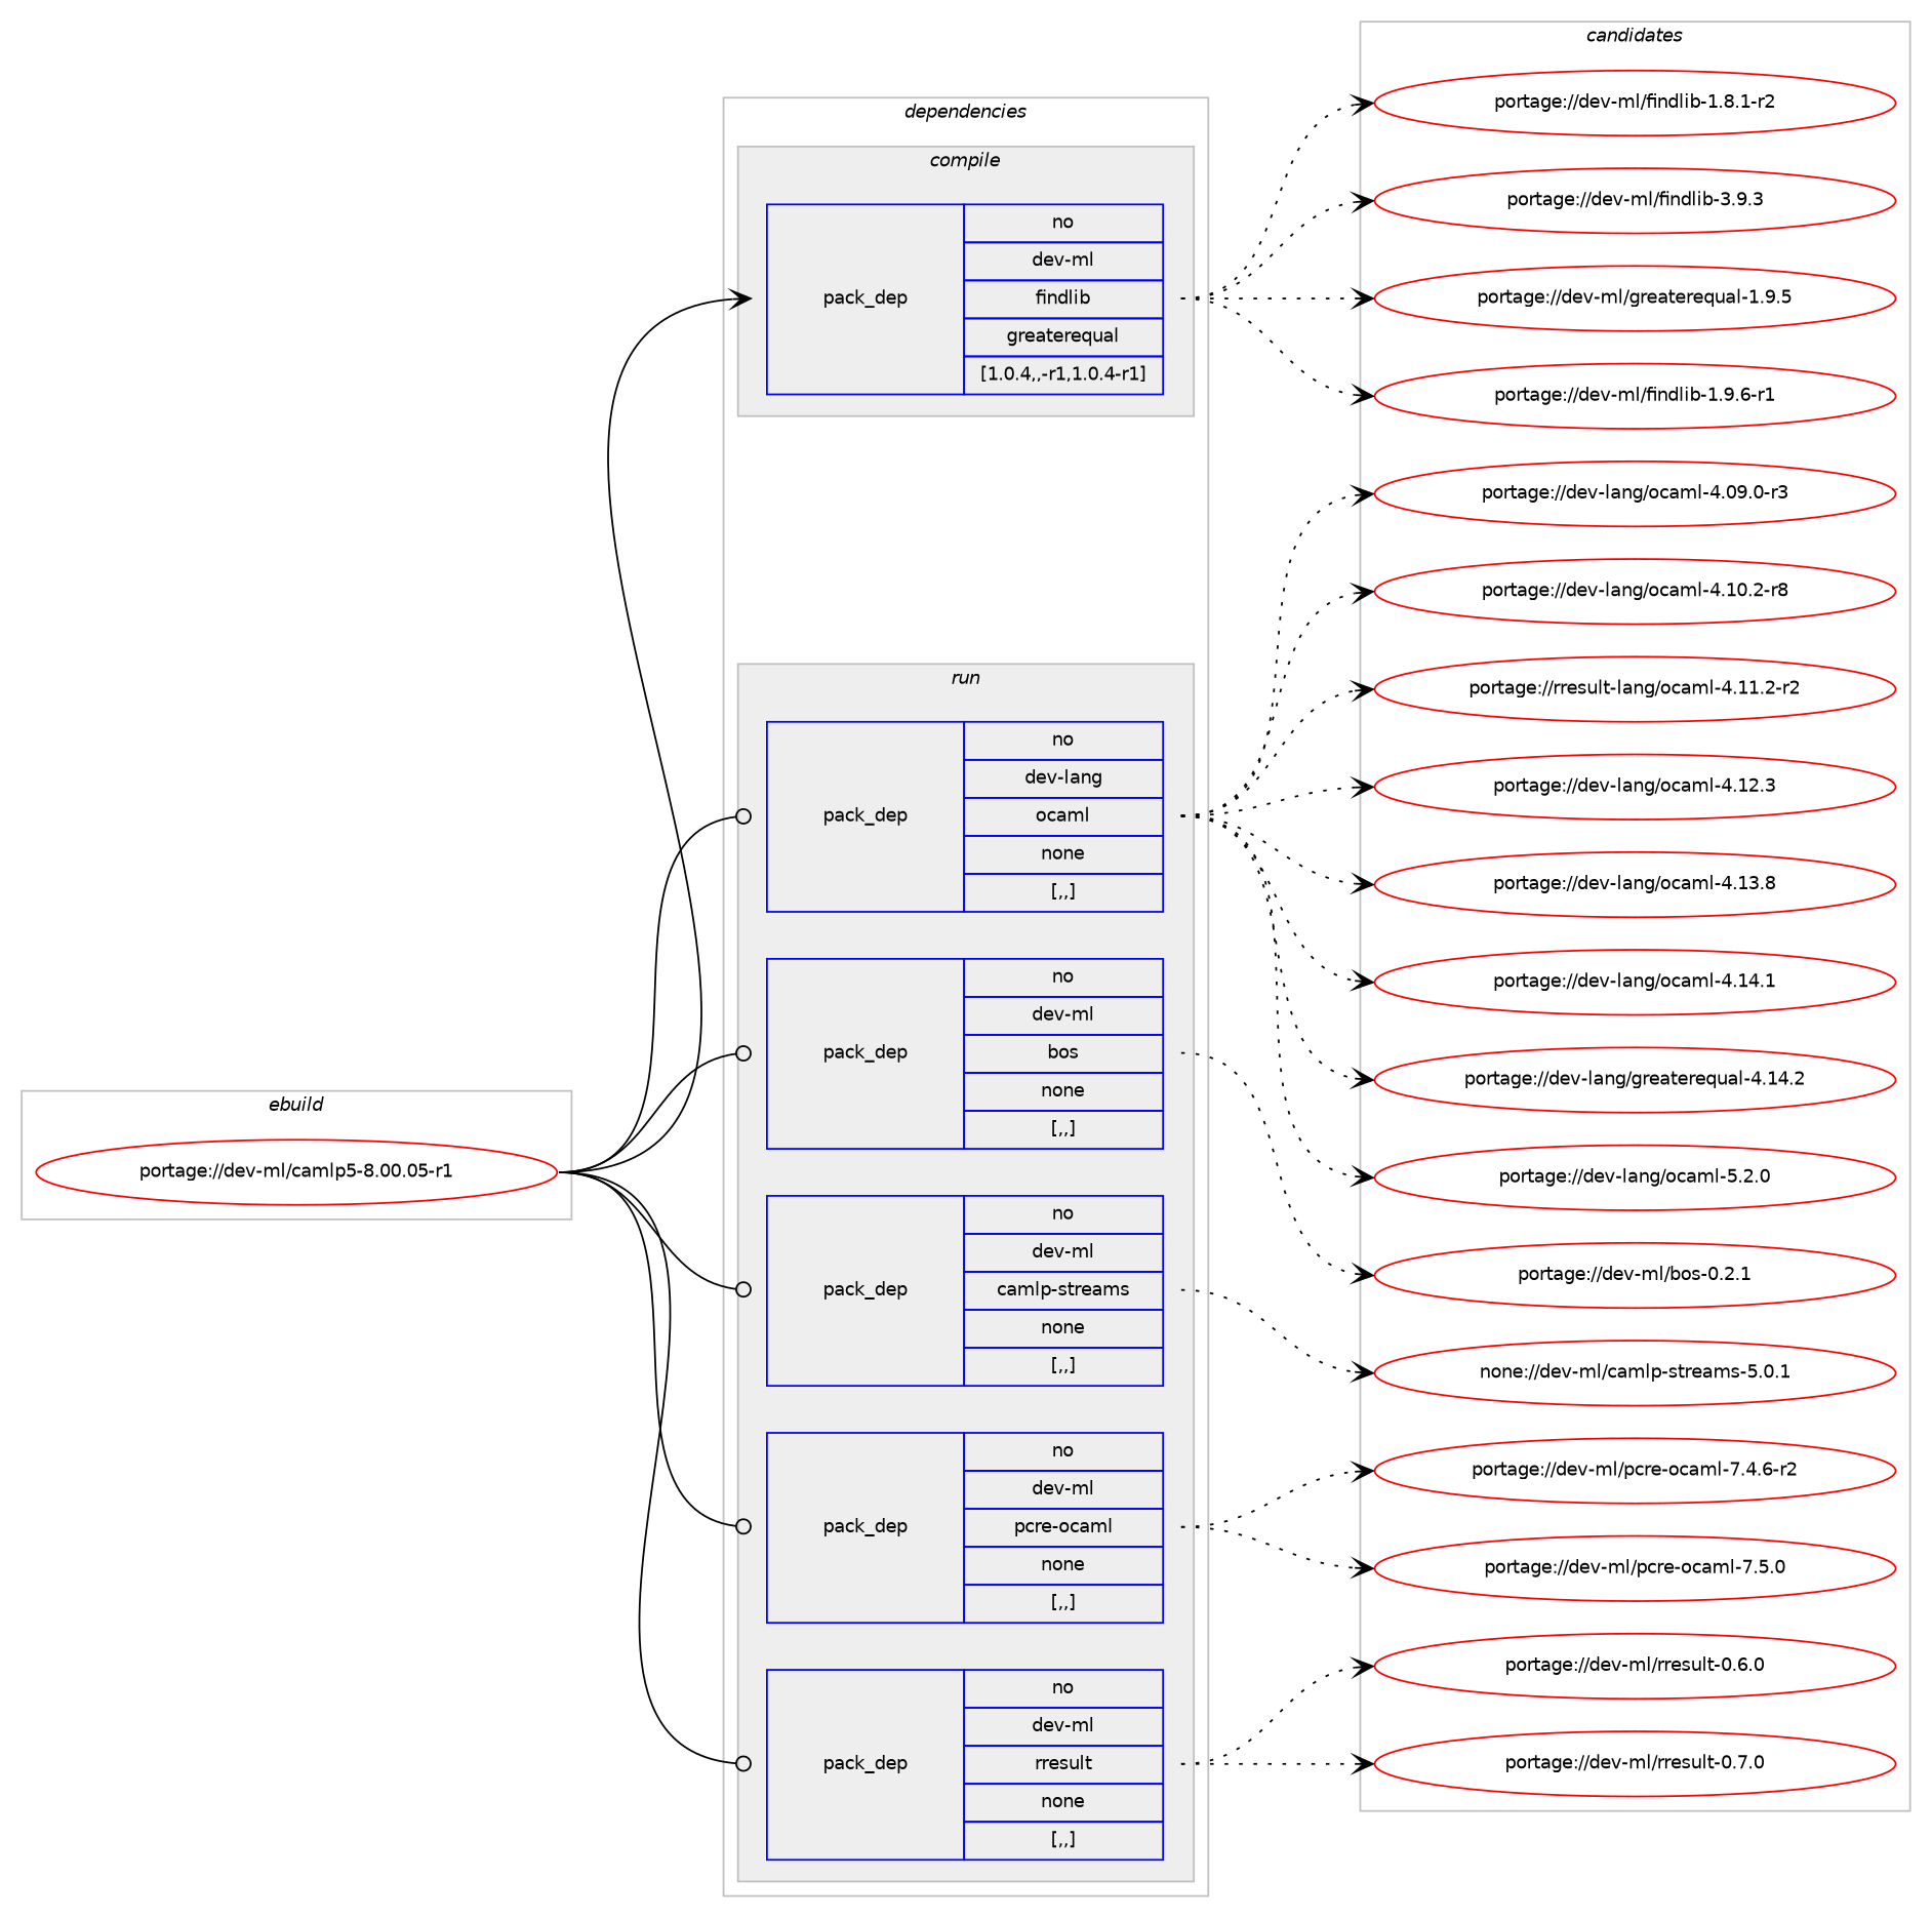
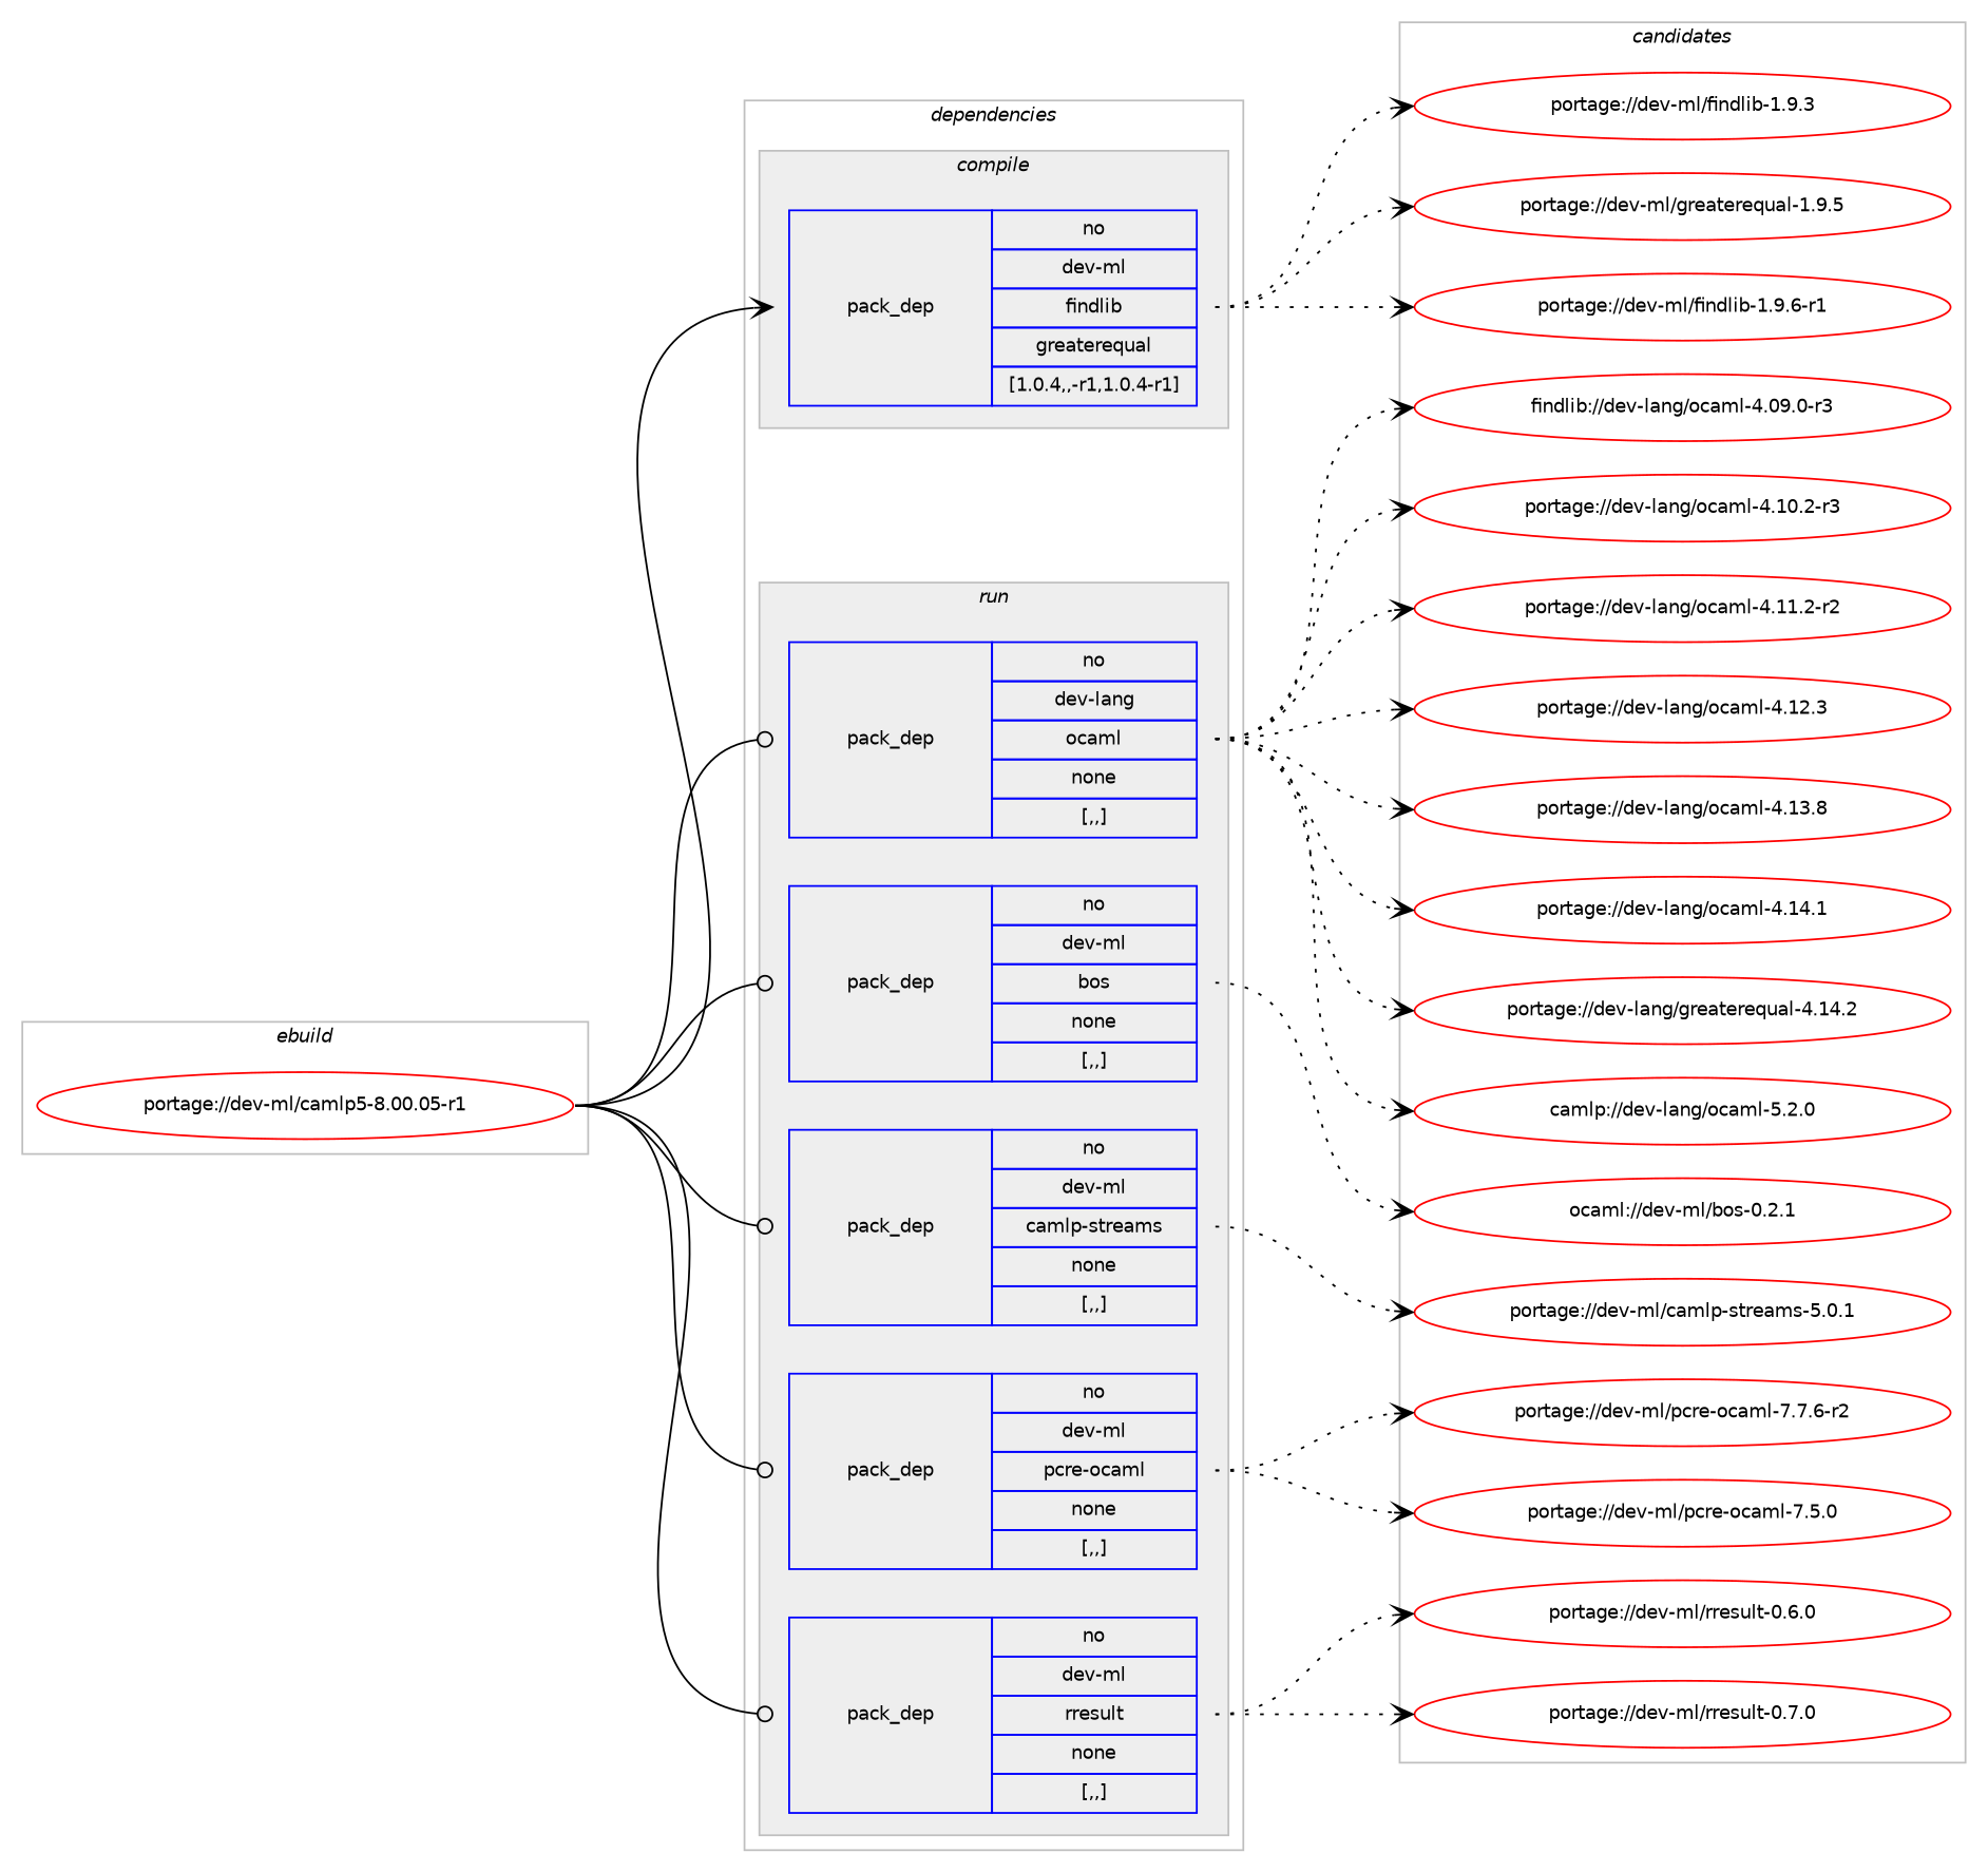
  digraph {
    compound=true
    concentrate=true
    fontname=Helvetica
    fontsize=10
    newrank=true
    rankdir=LR
    ranksep=1.5
    node [color=red fontname=Helvetica fontsize=10]
    edge [arrowhead=vee headport=w style=dotted tailport=e weight=100]
    n1 [label="portage://dev-ml/camlp5-8.00.05-r1" width=4]
    n2 [color=blue label=<<TABLE BORDER="0" CELLBORDER="1" CELLSPACING="0" CELLPADDING="4" WIDTH="220"><TR><TD ROWSPAN="6" CELLPADDING="30">pack_dep</TD></TR><TR><TD WIDTH="110">no</TD></TR><TR><TD>dev-ml</TD></TR><TR><TD>findlib</TD></TR><TR><TD>greaterequal</TD></TR><TR><TD>[1.0.4,,-r1,1.0.4-r1]</TD></TR></TABLE>> shape=none]
    n3 [color=blue label=<<TABLE BORDER="0" CELLBORDER="1" CELLSPACING="0" CELLPADDING="4" WIDTH="220"><TR><TD ROWSPAN="6" CELLPADDING="30">pack_dep</TD></TR><TR><TD WIDTH="110">no</TD></TR><TR><TD>dev-lang</TD></TR><TR><TD>ocaml</TD></TR><TR><TD>none</TD></TR><TR><TD>[,,]</TD></TR></TABLE>> shape=none]
    n4 [color=blue label=<<TABLE BORDER="0" CELLBORDER="1" CELLSPACING="0" CELLPADDING="4" WIDTH="220"><TR><TD ROWSPAN="6" CELLPADDING="30">pack_dep</TD></TR><TR><TD WIDTH="110">no</TD></TR><TR><TD>dev-ml</TD></TR><TR><TD>bos</TD></TR><TR><TD>none</TD></TR><TR><TD>[,,]</TD></TR></TABLE>> shape=none]
    n5 [color=blue label=<<TABLE BORDER="0" CELLBORDER="1" CELLSPACING="0" CELLPADDING="4" WIDTH="220"><TR><TD ROWSPAN="6" CELLPADDING="30">pack_dep</TD></TR><TR><TD WIDTH="110">no</TD></TR><TR><TD>dev-ml</TD></TR><TR><TD>camlp-streams</TD></TR><TR><TD>none</TD></TR><TR><TD>[,,]</TD></TR></TABLE>> shape=none]
    n6 [color=blue label=<<TABLE BORDER="0" CELLBORDER="1" CELLSPACING="0" CELLPADDING="4" WIDTH="220"><TR><TD ROWSPAN="6" CELLPADDING="30">pack_dep</TD></TR><TR><TD WIDTH="110">no</TD></TR><TR><TD>dev-ml</TD></TR><TR><TD>pcre-ocaml</TD></TR><TR><TD>none</TD></TR><TR><TD>[,,]</TD></TR></TABLE>> shape=none]
    n7 [color=blue label=<<TABLE BORDER="0" CELLBORDER="1" CELLSPACING="0" CELLPADDING="4" WIDTH="220"><TR><TD ROWSPAN="6" CELLPADDING="30">pack_dep</TD></TR><TR><TD WIDTH="110">no</TD></TR><TR><TD>dev-ml</TD></TR><TR><TD>rresult</TD></TR><TR><TD>none</TD></TR><TR><TD>[,,]</TD></TR></TABLE>> shape=none]
-   n8 [label="portage://dev-ml/findlib-1.8.1-r2" width=4]
-   n9 [label="portage://dev-ml/findlib-3.9.3" width=4]
+   n9 [label="portage://dev-ml/findlib-1.9.3" width=4]
    n10 [label="portage://dev-ml/greaterequal-1.9.5" width=4]
    n11 [label="portage://dev-ml/findlib-1.9.6-r1" width=4]
-   n12 [label="portage://dev-lang/ocaml-4.09.0-r3" width=4]
-   n13 [label="portage://dev-lang/ocaml-4.10.2-r8" width=4]
-   n14 [label="portage://rresult-lang/ocaml-4.11.2-r2" width=4]
+   n12 [label="findlib://dev-lang/ocaml-4.09.0-r3" width=4]
+   n13 [label="portage://dev-lang/ocaml-4.10.2-r3" width=4]
+   n14 [label="portage://dev-lang/ocaml-4.11.2-r2" width=4]
    n15 [label="portage://dev-lang/ocaml-4.12.3" width=4]
    n16 [label="portage://dev-lang/ocaml-4.13.8" width=4]
    n17 [label="portage://dev-lang/ocaml-4.14.1" width=4]
    n18 [label="portage://dev-lang/greaterequal-4.14.2" width=4]
-   n19 [label="portage://dev-lang/ocaml-5.2.0" width=4]
-   n20 [label="portage://dev-ml/bos-0.2.1" width=4]
-   n21 [label="none://dev-ml/camlp-streams-5.0.1" width=4]
-   n22 [label="portage://dev-ml/pcre-ocaml-7.4.6-r2" width=4]
+   n19 [label="camlp://dev-lang/ocaml-5.2.0" width=4]
+   n20 [label="ocaml://dev-ml/bos-0.2.1" width=4]
+   n21 [label="portage://dev-ml/camlp-streams-5.0.1" width=4]
+   n22 [label="portage://dev-ml/pcre-ocaml-7.7.6-r2" width=4]
    n23 [label="portage://dev-ml/pcre-ocaml-7.5.0" width=4]
    n24 [label="portage://dev-ml/rresult-0.6.0" width=4]
    n25 [label="portage://dev-ml/rresult-0.7.0" width=4]
    subgraph cluster_1 {
      color=gray
      label=<<i>ebuild</i>>
      rank=same
      n1
    }
    subgraph cluster_2 {
      color=gray
      label=<<i>dependencies</i>>
      subgraph cluster_3 {
        color=gray
        fillcolor="#eeeeee"
        label=<<i>compile</i>>
        style=filled
        subgraph sub_4 {
          color=gray
          fillcolor="#eeeeee"
          label=<<i>compile</i>>
          style=filled
          n2
        }
      }
      subgraph cluster_5 {
        color=gray
        fillcolor="#eeeeee"
        label=<<i>compile and run</i>>
        style=filled
      }
      subgraph cluster_6 {
        color=gray
        fillcolor="#eeeeee"
        label=<<i>run</i>>
        style=filled
        subgraph sub_7 {
          color=gray
          fillcolor="#eeeeee"
          label=<<i>run</i>>
          style=filled
          n3
        }
        subgraph sub_8 {
          color=gray
          fillcolor="#eeeeee"
          label=<<i>run</i>>
          style=filled
          n4
        }
        subgraph sub_9 {
          color=gray
          fillcolor="#eeeeee"
          label=<<i>run</i>>
          style=filled
          n5
        }
        subgraph sub_10 {
          color=gray
          fillcolor="#eeeeee"
          label=<<i>run</i>>
          style=filled
          n6
        }
        subgraph sub_11 {
          color=gray
          fillcolor="#eeeeee"
          label=<<i>run</i>>
          style=filled
          n7
        }
      }
    }
    subgraph cluster_12 {
      color=gray
      label=<<i>candidates</i>>
      rank=same
      subgraph sub_13 {
        color=black
        label=<<i>candidates</i>>
        nodesep=1
        rank=same
-       n8
        n9
        n10
        n11
      }
      subgraph sub_14 {
        color=black
        label=<<i>candidates</i>>
        nodesep=1
        rank=same
        n12
        n13
        n14
        n15
        n16
        n17
        n18
        n19
      }
      subgraph sub_15 {
        color=black
        label=<<i>candidates</i>>
        nodesep=1
        rank=same
        n20
      }
      subgraph sub_16 {
        color=black
        label=<<i>candidates</i>>
        nodesep=1
        rank=same
        n21
      }
      subgraph sub_17 {
        color=black
        label=<<i>candidates</i>>
        nodesep=1
        rank=same
        n22
        n23
      }
      subgraph sub_18 {
        color=black
        label=<<i>candidates</i>>
        nodesep=1
        rank=same
        n24
        n25
      }
    }
    n1 -> n2 [style=solid weight=20]
    n1 -> n3 [arrowhead=odot style=solid weight=20]
    n1 -> n4 [arrowhead=odot style=solid weight=20]
    n1 -> n5 [arrowhead=odot style=solid weight=20]
    n1 -> n6 [arrowhead=odot style=solid weight=20]
    n1 -> n7 [arrowhead=odot style=solid weight=20]
-   n2 -> n8
    n2 -> n9
    n2 -> n10
    n2 -> n11
    n3 -> n12
    n3 -> n13
    n3 -> n14
    n3 -> n15
    n3 -> n16
    n3 -> n17
    n3 -> n18
    n3 -> n19
    n4 -> n20
    n5 -> n21
    n6 -> n22
    n6 -> n23
    n7 -> n24
    n7 -> n25
  }
